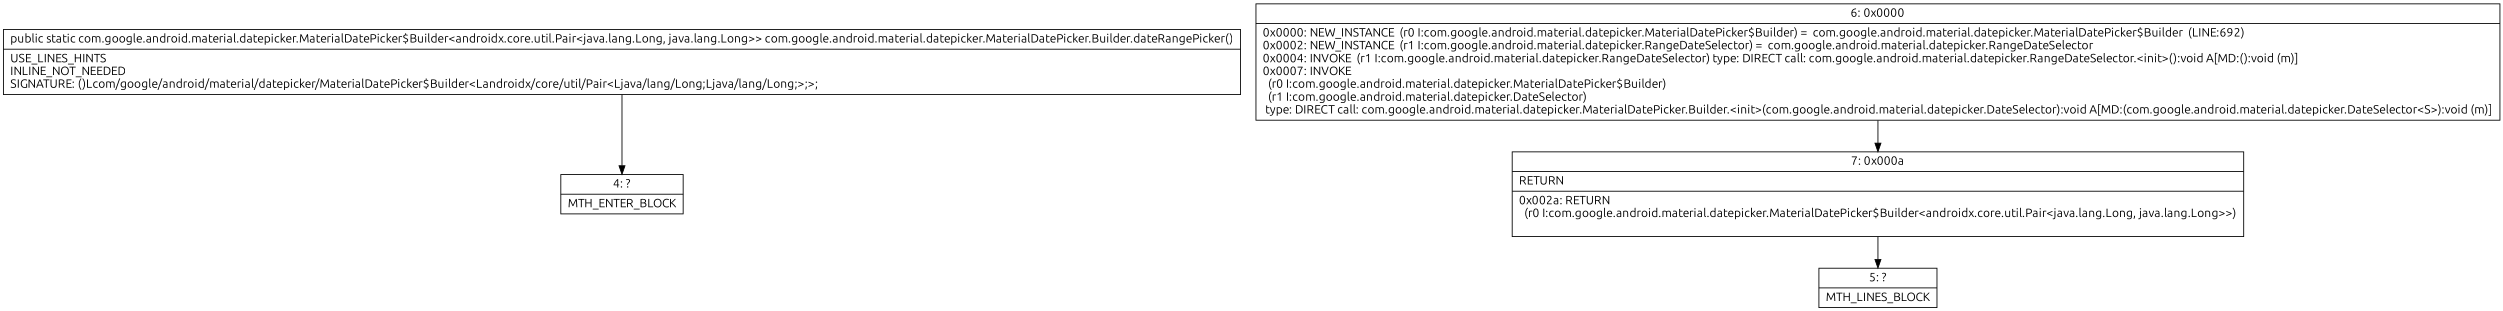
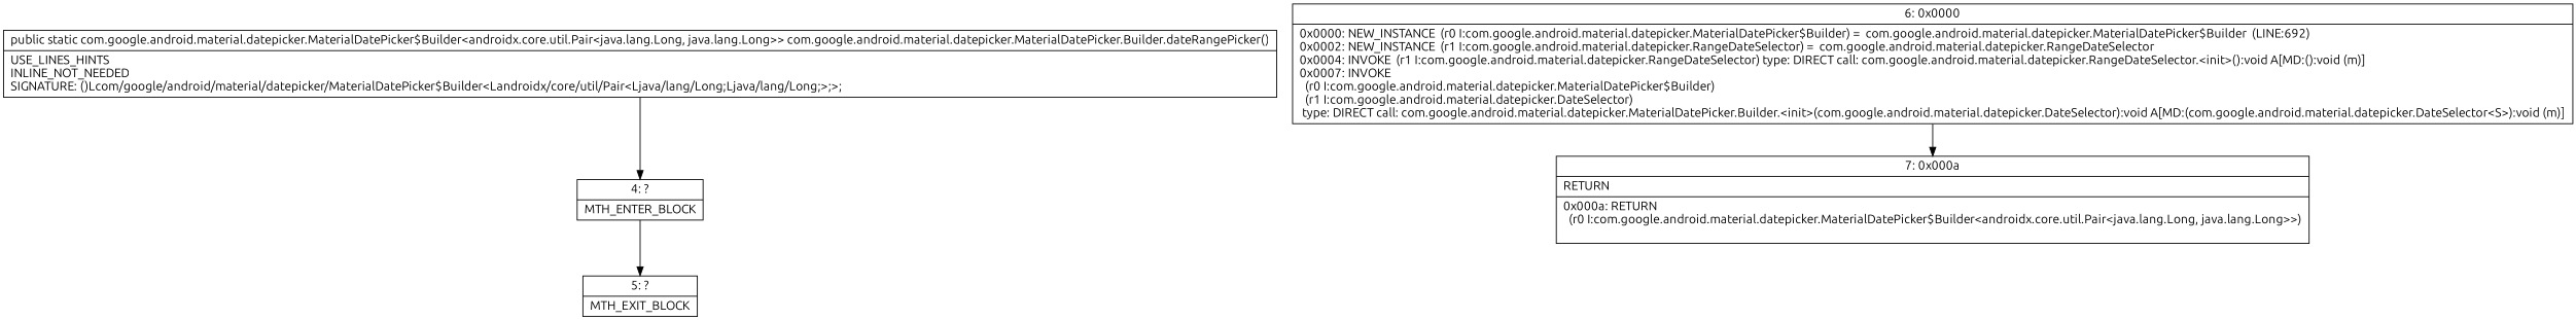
  digraph {
    fontname=Ubuntu
    node [fontname=Ubuntu shape=record]
    edge [fontname=Ubuntu]
    n1 [label="{4\:\ ?|MTH_ENTER_BLOCK\l}"]
    n2 [label="{6\:\ 0x0000|0x0000: NEW_INSTANCE  (r0 I:com.google.android.material.datepicker.MaterialDatePicker$Builder) =  com.google.android.material.datepicker.MaterialDatePicker$Builder  (LINE:692)\l0x0002: NEW_INSTANCE  (r1 I:com.google.android.material.datepicker.RangeDateSelector) =  com.google.android.material.datepicker.RangeDateSelector \l0x0004: INVOKE  (r1 I:com.google.android.material.datepicker.RangeDateSelector) type: DIRECT call: com.google.android.material.datepicker.RangeDateSelector.\<init\>():void A[MD:():void (m)]\l0x0007: INVOKE  \l  (r0 I:com.google.android.material.datepicker.MaterialDatePicker$Builder)\l  (r1 I:com.google.android.material.datepicker.DateSelector)\l type: DIRECT call: com.google.android.material.datepicker.MaterialDatePicker.Builder.\<init\>(com.google.android.material.datepicker.DateSelector):void A[MD:(com.google.android.material.datepicker.DateSelector\<S\>):void (m)]\l}"]
-   n3 [label="{7\:\ 0x000a|RETURN\l|0x002a: RETURN  \l  (r0 I:com.google.android.material.datepicker.MaterialDatePicker$Builder\<androidx.core.util.Pair\<java.lang.Long, java.lang.Long\>\>)\l \l}"]
-   n4 [label="{5\:\ ?|MTH_LINES_BLOCK\l}"]
+   n3 [label="{7\:\ 0x000a|RETURN\l|0x000a: RETURN  \l  (r0 I:com.google.android.material.datepicker.MaterialDatePicker$Builder\<androidx.core.util.Pair\<java.lang.Long, java.lang.Long\>\>)\l \l}"]
+   n4 [label="{5\:\ ?|MTH_EXIT_BLOCK\l}"]
    n5 [label="{public static com.google.android.material.datepicker.MaterialDatePicker$Builder\<androidx.core.util.Pair\<java.lang.Long, java.lang.Long\>\> com.google.android.material.datepicker.MaterialDatePicker.Builder.dateRangePicker()  | USE_LINES_HINTS\lINLINE_NOT_NEEDED\lSIGNATURE: ()Lcom\/google\/android\/material\/datepicker\/MaterialDatePicker$Builder\<Landroidx\/core\/util\/Pair\<Ljava\/lang\/Long;Ljava\/lang\/Long;\>;\>;\l}"]
    n2 -> n3
-   n3 -> n4
+   n1 -> n4
    n5 -> n1
  }
